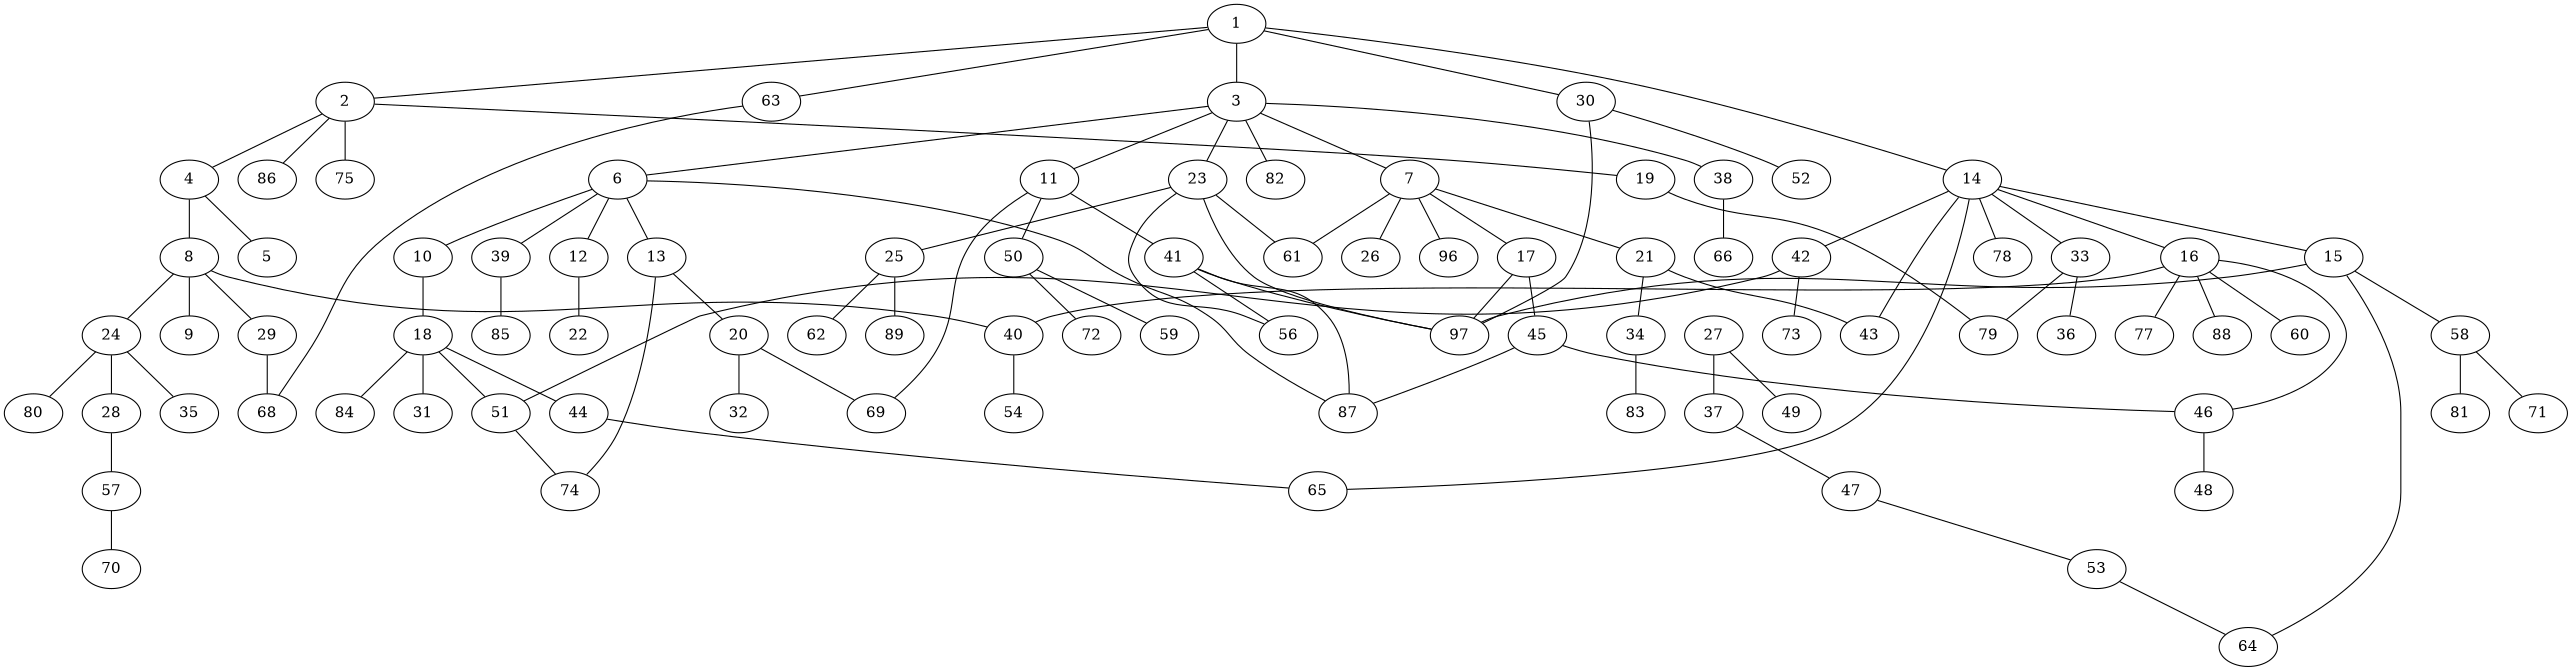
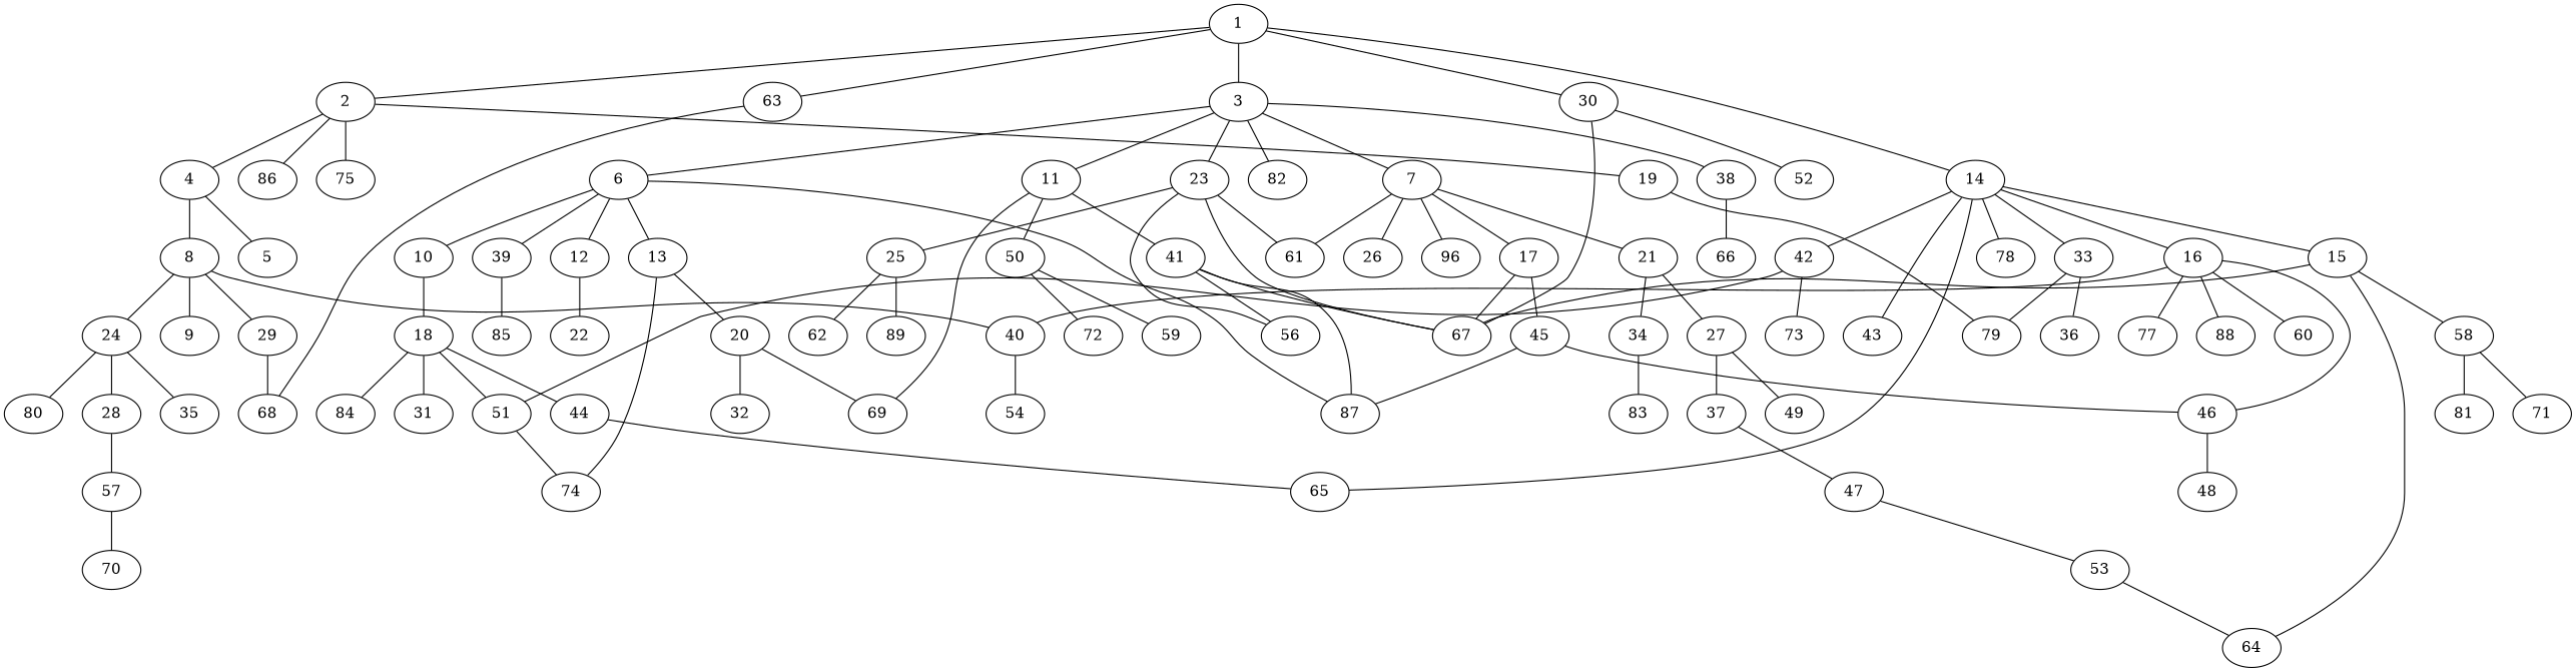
  graph {
    1
    2
    3
    14
    30
    63
    4
    19
    75
    86
    6
    7
    11
    23
    38
    82
    15
    16
    33
    42
    43
    65
    78
-   67 [label=97]
+   67
    52
    68
    5
    8
    79
    10
    12
    13
    39
    87
    17
    21
    26
    61
    n39 [label=96]
    41
    50
    69
    25
    56
    66
    58
    64
    40
    46
    60
    77
    88
    36
    51
    73
    9
    24
    29
    18
    22
    20
    74
    85
    45
    27
    34
    59
    72
    62
    89
    28
    35
    80
    54
    31
    44
    84
    32
    37
    49
    83
    57
    71
    81
    48
    47
    70
    53
    1 -- 2
    1 -- 3
    1 -- 14
    1 -- 30
    1 -- 63
    2 -- 4
    2 -- 19
    2 -- 75
    2 -- 86
    3 -- 6
    3 -- 7
    3 -- 11
    3 -- 23
    3 -- 38
    3 -- 82
    14 -- 15
    14 -- 16
    14 -- 33
    14 -- 42
    14 -- 43
    14 -- 65
    14 -- 78
    30 -- 67
    30 -- 52
    63 -- 68
    4 -- 5
    4 -- 8
    19 -- 79
    6 -- 10
    6 -- 12
    6 -- 13
    6 -- 39
    6 -- 87
    7 -- 17
    7 -- 21
    7 -- 26
    7 -- 61
    7 -- n39
    11 -- 41
    11 -- 50
    11 -- 69
    23 -- 67
    23 -- 61
    23 -- 25
    23 -- 56
    38 -- 66
    15 -- 67
    15 -- 58
    15 -- 64
    16 -- 40
    16 -- 46
    16 -- 60
    16 -- 77
    16 -- 88
    33 -- 79
    33 -- 36
    42 -- 51
    42 -- 73
    8 -- 40
    8 -- 9
    8 -- 24
    8 -- 29
    10 -- 18
    12 -- 22
    13 -- 20
    13 -- 74
    39 -- 85
    17 -- 67
    17 -- 45
-   21 -- 43
+   21 -- 27
    21 -- 34
    41 -- 67
    41 -- 87
    41 -- 56
    50 -- 59
    50 -- 72
    25 -- 62
    25 -- 89
    58 -- 71
    58 -- 81
    40 -- 54
    46 -- 48
    51 -- 74
    24 -- 28
    24 -- 35
    24 -- 80
    29 -- 68
    18 -- 51
    18 -- 31
    18 -- 44
    18 -- 84
    20 -- 69
    20 -- 32
    45 -- 87
    45 -- 46
    27 -- 37
    27 -- 49
    34 -- 83
    28 -- 57
    44 -- 65
    37 -- 47
    57 -- 70
    47 -- 53
    53 -- 64
  }
